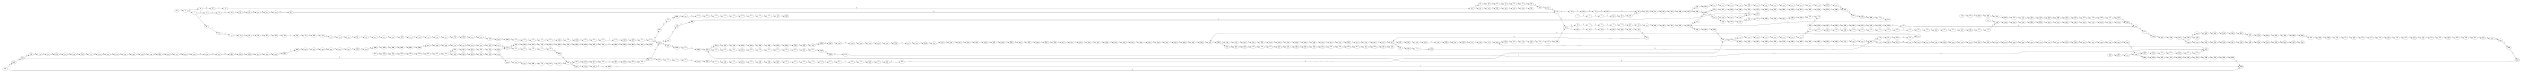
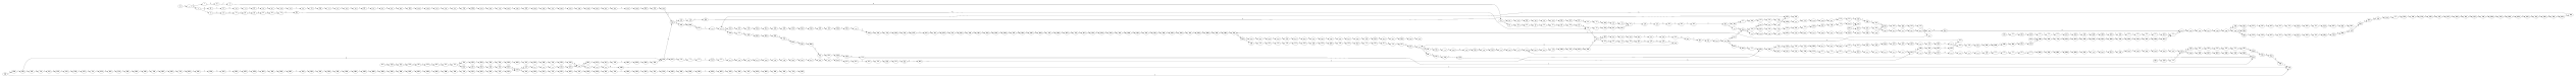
  strict digraph {
    fontname="Fira Sans"
    rankdir=LR
    node [fontname="Fira Sans"]
    edge [fontname="Fira Sans"]
    S0
    S1
    S2
    S3
    S4
    S5
    S6
    S7
    S8
    S9
    S10
    S11
    S12
    S13
    S14
    S15
    S16
    S17
    S18
    S19
    S20
    S21
    S22
    S23
    S24
    S25
    S26
    S27
    S28
    S29
    S30
    S31
    S32
    S33
    S34
    S35
    S36
    S37
    S38
    S39
    S40
    S41
    S42
    S43
    S44
+   S45
    S46
    S47
    S48
    S49
    S50
    S51
    S52
    S53
    S54
    S55
    S56
    S57
    S58
    S59
    S60
    S61
    S62
    S63
    S64
    S65
    S66
    S67
    S68
    S69
    S70
    S71
    S72
    S73
    S74
    S75
    S76
    S77
    S78
    S79
    S80
    S81
    S82
    S83
    S84
    S85
    S86
    S87
    S88
    S89
    S90
    S91
    S92
    S93
    S94
    S95
    S96
    S97
    S98
    S99
    S100
    S101
    S102
    S103
    S104
    S105
    S106
    S107
    S108
    S109
    S110
    S111
    S112
    S113
    S114
    S115
    S116
    S117
    S118
    S119
    S120
    S121
    S122
    S123
    S124
    S125
    S126
    S127
    S128
    S129
    S130
    S131
    S132
    S133
    S134
    S135
    S136
    S137
    S138
    S139
    S140
    S141
    S142
    S143
    S144
    S145
    S146
    S147
    S148
    S149
    S150
    S151
    S152
    S153
    S154
    S155
    S156
    S157
    S158
    S159
    S160
    S161
    S162
    S163
    S165
    S166
    S167
    S168
    S169
    S170
    S171
    S172
    S173
    S176
    S177
    S178
    S179
    S180
    S181
    S182
    S183
    S184
    S174
    S185
    S175
    S186
    S187
    S188
    S189
    S190
    S191
    S192
    S193
    S194
    S195
    S196
    S197
    S198
    S199
    S200
    S201
    S202
    S203
    S204
    S205
    S206
    S207
    S208
    S209
    S210
    S211
    S212
    S213
    S214
    S215
    S216
    S217
    S218
    S219
    S220
    S221
    S222
    S223
    S224
    S225
    S226
    S227
    S228
    S229
    S230
    S231
    S232
    S233
    S234
    S235
    S236
    S237
    S238
    S239
    S240
    S241
    S242
    S243
    S244
    S245
    S246
    S248
    S249
    S250
    S251
    S252
    S253
    S254
    S255
    S256
    S257
    S258
    S247
    S259
    S260
    S261
    S262
    S263
    S264
    S265
    S266
    S267
    S268
    S269
    S270
    S271
    S272
    S273
    S274
    S275
    S276
    S277
    S278
    S279
    S280
    S281
    S282
    S283
    S284
    S285
    S286
    S287
    S288
    S289
    S290
    S291
    S292
    S293
    S294
    S295
    S296
    S297
    S298
    S299
    S300
    S301
    S302
    S303
    S304
    S305
    S306
    S307
    S308
    S309
    S310
    S311
    S312
    S313
    S314
    S315
    S316
    S317
    S318
    S319
    S320
    S321
    S322
    S323
    S324
    S325
    S326
    S327
    S328
    S329
    S330
    S331
    S332
    S333
    S334
    S335
    S336
    S337
    S338
    S339
    S340
    S341
    S342
    S343
    S344
    S345
    S346
    S347
    S348
    S349
    S350
    S351
    S352
    S353
    S354
    S355
    S356
    S357
    S358
    S359
    S360
    S361
    S362
    S363
    S364
    S365
    S366
    S367
    S368
    S369
    S370
    S371
    S372
    S373
    S374
    S375
    S376
    S377
    S378
    S379
    S380
    S381
    S382
    S383
    S384
    S385
    S386
    S387
    S388
    S389
    S390
    S391
    S392
    S393
    S394
    S395
    S396
    S397
    S398
    S399
    S400
    S402
    S403
    S404
    S405
    S406
    S407
    S408
    S401
    S409
    S410
    S411
    S412
    S413
    S414
    S415
    S416
    S417
    S418
    S419
    S420
    S421
    S422
    S423
    S424
    S425
    S426
    S427
    S428
    S429
    S430
    S431
    S432
    S433
    S434
    S435
    S436
    S437
    S438
    S439
    S440
    S441
    S442
    S443
    S444
    S445
    S446
    S447
    S448
    S449
    S450
    S451
    S452
    S453
    S454
    S455
    S456
    S457
    S458
    S459
    S460
    S461
    S462
    S463
    S464
    S465
    S466
    S467
    S468
    S469
    S470
    S471
    S472
    S473
    S474
    S475
    S476
    S477
    S478
    S479
    S480
    S481
    S482
    S484
    S485
    S486
    S488
    S489
    S483
    S490
    S491
    S492
    S493
    S487
    S494
    S495
    S496
    S497
    S498
    S499
    S500
    S501
    S502
    S503
    S504
    S505
    S506
    S507
    S508
    S509
    S510
    S511
    S512
    S513
    S514
    S515
    S516
    S517
    S518
    S519
    S520
    S521
    S522
    S523
    S524
    S525
    S526
    S527
    S528
    S529
    S530
    S531
    S532
    S533
    S534
    S535
    S536
    S537
    S538
    S539
    S540
    S541
    S542
    S543
    S544
    S545
    S546
    S547
    S548
    S549
    S550
    S551
    S552
    S553
    S554
    S555
    S556
    S557
    S558
    S559
    S560
    n561 [label=S961]
    S562
    S563
    S564
    S565
    S566
    S567
    S568
    S569
    S570
    S571
    S572
    S573
    S574
    S575
    S576
    S577
    S578
    S579
    S580
    S581
    S582
    S583
    S584
    S585
    S586
    S587
    S588
    S589
    S590
    S591
    S592
    S593
    S594
    S595
    S596
    S597
    S598
    S599
    S600
    S601
    S602
    S603
    S604
    S605
    S606
    S607
    S608
    S609
    S610
    S611
    S612
    S613
    S614
    S615
    S616
    S617
    S618
    S619
    S620
    S621
    S622
    S623
    S624
    S625
    S626
    S627
    S628
    S629
    S630
    S631
    S632
    S633
    S634
    S635
    S636
    S637
    S638
    S639
    S640
    S641
    S642
    S643
    S644
    S645
    S646
    S647
    S648
    S649
    S650
    S651
    S652
    S653
    S654
    S655
    S656
    n657 [label=S757]
    S658
    S659
    S660
    S661
    S662
    S663
    S664
    S665
    S666
    S667
    S668
    S669
    S670
    S671
    S672
    S673
    S674
    S675
    S676
    S677
    S678
    S679
    S680
    S681
    S682
    S683
    S684
    S685
    S686
    S687
    n688 [label=S988]
    S689
    S690
    S691
    S692
    S693
    S694
    S695
    S696
    S697
    S698
    S699
    S700
    S701
    S702
    S703
    S704
    S705
    S0 -> S1 [label=T]
    S1 -> S2 [label=G]
    S1 -> S3 [label=C]
    S2 -> S4 [label=A]
    S2 -> S5 [label=C]
    S3 -> S6 [label=G]
    S4 -> S7 [label=C]
    S5 -> S8 [label=C]
    S6 -> S9 [label=C]
    S7 -> S10 [label=G]
    S8 -> S11 [label=G]
    S9 -> S12 [label=G]
    S10 -> S13 [label=T]
    S11 -> S14 [label=C]
    S12 -> S15 [label=C]
    S12 -> S16 [label=T]
    S13 -> S17 [label=G]
    S14 -> S18 [label=C]
    S15 -> S19 [label=A]
    S16 -> S20 [label=A]
    S17 -> S21 [label=G]
    S18 -> S22 [label=G]
    S19 -> S23 [label=G]
    S20 -> S24 [label=G]
    S21 -> S25 [label=G]
    S22 -> S26 [label=G]
    S23 -> S27 [label=C]
    S24 -> S28 [label=C]
    S25 -> S29 [label=T]
    S26 -> S30 [label=T]
    S27 -> S31 [label=C]
    S28 -> S32 [label=C]
    S29 -> S33 [label=A]
    S30 -> S34 [label=G]
    S31 -> S35 [label=G]
    S32 -> S36 [label=G]
    S33 -> S37 [label=C]
    S34 -> S38 [label=G]
    S35 -> S39 [label=G]
    S36 -> S40 [label=C]
    S37 -> S41 [label=T]
    S38 -> S42 [label=T]
    S38 -> S43 [label=A]
    S39 -> S44 [label=T]
+   S40 -> S45 [label=T]
    S41 -> S46 [label=A]
    S42 -> S47 [label=G]
    S42 -> S48 [label=T]
    S43 -> S49 [label=A]
    S44 -> S50 [label=G]
+   S45 -> S51 [label=G]
    S46 -> S52 [label=T]
    S47 -> S53 [label=G]
    S48 -> S54 [label=A]
    S49 -> S55 [label=G]
    S50 -> S38 [label=G]
    S51 -> S56 [label=G]
    S52 -> S57 [label=T]
    S53 -> S58 [label=A]
    S54 -> S59 [label=G]
    S55 -> S60 [label=A]
    S56 -> S61 [label=A]
    S57 -> S62 [label=G]
    S58 -> S63 [label=A]
    S59 -> S64 [label=A]
    S60 -> S65 [label=A]
    S61 -> S66 [label=A]
    S62 -> S67 [label=G]
    S63 -> S68 [label=C]
    S64 -> S69 [label=A]
    S65 -> S70 [label=C]
    S66 -> S71 [label=G]
    S67 -> S72 [label=A]
    S68 -> S73 [label=C]
    S69 -> S74 [label=G]
    S70 -> S75 [label=G]
    S71 -> S76 [label=A]
    S72 -> S77 [label=A]
    S73 -> S78 [label=T]
    S74 -> S79 [label=G]
    S75 -> S80 [label=G]
    S76 -> S65 [label=A]
    S77 -> S81 [label=C]
    S78 -> S82 [label=C]
    S79 -> S83 [label=G]
    S80 -> S84 [label=C]
    S81 -> S85 [label=G]
    S82 -> S86 [label=G]
    S83 -> S87 [label=G]
    S84 -> S88 [label=A]
    S85 -> S89 [label=G]
    S86 -> S90 [label=G]
    S87 -> S91 [label=T]
    S87 -> S92 [label=G]
    S88 -> S93 [label=C]
    S89 -> S94 [label=T]
    S90 -> S95 [label=C]
    S91 -> S96 [label=C]
    S92 -> S97 [label=T]
    S93 -> S98 [label=C]
    S93 -> S99 [label=T]
    S94 -> S100 [label=A]
    S95 -> S101 [label=A]
    S96 -> S102 [label=T]
    S97 -> S103 [label=C]
    S98 -> S104 [label=G]
    S99 -> S105 [label=G]
    S100 -> S106 [label=C]
    S101 -> S107 [label=C]
    S102 -> S108 [label=C]
    S103 -> S109 [label=C]
    S104 -> S110 [label=A]
    S104 -> S111 [label=G]
    S105 -> S112 [label=G]
    S106 -> S113 [label=G]
    S107 -> S114 [label=G]
    S107 -> S115 [label=C]
    S108 -> S116 [label=T]
    S109 -> S117 [label=G]
    S110 -> S118 [label=G]
    S110 -> S119 [label=A]
    S111 -> S120 [label=G]
    S112 -> S121 [label=G]
    S113 -> S122 [label=A]
    S114 -> S123 [label=C]
    S115 -> S104 [label=G]
    S116 -> S124 [label=C]
    S117 -> S125 [label=C]
    S117 -> S126 [label=T]
    S118 -> S127 [label=T]
    S119 -> S128 [label=T]
    S120 -> S129 [label=A]
    S121 -> S130 [label=A]
    S122 -> S131 [label=A]
    S123 -> S132 [label=G]
    S124 -> S133 [label=G]
    S125 -> S134 [label=C]
    S126 -> S135 [label=C]
    S127 -> S136 [label=C]
    S128 -> S137 [label=G]
    S129 -> S138 [label=A]
    S130 -> S139 [label=A]
    S131 -> S140 [label=G]
    S132 -> S141 [label=C]
    S133 -> S142 [label=T]
    S134 -> S143 [label=G]
    S135 -> S144 [label=G]
    S136 -> S145 [label=C]
    S137 -> S146 [label=T]
    S138 -> S147 [label=T]
    S139 -> S148 [label=C]
    S140 -> S149 [label=A]
    S141 -> S150 [label=G]
    S142 -> S151 [label=G]
    S143 -> S152 [label=G]
    S144 -> S153 [label=G]
    S145 -> S154 [label=A]
    S146 -> S155 [label=A]
    S147 -> S156 [label=T]
    S148 -> S157 [label=T]
    S149 -> S158 [label=A]
    S150 -> S159 [label=C]
    S150 -> S160 [label=G]
    S151 -> S161 [label=G]
    S152 -> S162 [label=A]
    S153 -> S163 [label=A]
    S155 -> S165 [label=G]
    S156 -> S166 [label=G]
    S157 -> S167 [label=G]
    S158 -> S168 [label=G]
    S159 -> S169 [label=G]
    S160 -> S170 [label=C]
    S161 -> S171 [label=T]
    S162 -> S172 [label=A]
    S163 -> S173 [label=A]
    S165 -> S176 [label=T]
    S166 -> S177 [label=A]
    S167 -> S178 [label=G]
    S168 -> S179 [label=T]
    S169 -> S180 [label=T]
    S170 -> S181 [label=T]
    S171 -> S182 [label=A]
    S172 -> S183 [label=C]
    S173 -> S184 [label=C]
    S176 -> S187 [label=T]
    S177 -> S188 [label=A]
    S178 -> S189 [label=A]
    S179 -> S190 [label=G]
    S180 -> S191 [label=C]
    S181 -> S192 [label=G]
    S182 -> S193 [label=C]
    S183 -> S194 [label=T]
    S184 -> S195 [label=A]
    S184 -> S196 [label=T]
    S174 -> S185 [label=A]
    S185 -> S197 [label=G]
    S175 -> S186 [label=T]
    S186 -> S198 [label=T]
    S187 -> S199 [label=T]
    S188 -> S200 [label=C]
    S189 -> S201 [label=C]
    S190 -> S202 [label=T]
    S191 -> S203 [label=G]
    S192 -> S204 [label=G]
    S193 -> S205 [label=C]
    S194 -> S206 [label=G]
    S195 -> S207 [label=G]
    S196 -> S208 [label=A]
    S197 -> S209 [label=G]
    S198 -> S210 [label=C]
    S199 -> S211 [label=C]
    S200 -> S212 [label=C]
    S201 -> S213 [label=C]
    S202 -> S214 [label=C]
    S203 -> S215 [label=A]
    S204 -> S216 [label=A]
    S205 -> S217 [label=G]
    S206 -> S218 [label=C]
    S207 -> S219 [label=G]
    S208 -> S220 [label=C]
    S209 -> S221 [label=G]
    S210 -> S222 [label=A]
    S211 -> S223 [label=A]
    S212 -> S224 [label=C]
    S213 -> S225 [label=C]
    S214 -> S226 [label=C]
    S215 -> S227 [label=C]
    S216 -> S228 [label=A]
    S217 -> S229 [label=G]
    S218 -> S230 [label=A]
    S219 -> S231 [label=A]
    S220 -> S232 [label=A]
    S221 -> S233 [label=T]
    S222 -> S234 [label=C]
    S223 -> S235 [label=C]
    S224 -> S236 [label=G]
    S225 -> S237 [label=G]
    S226 -> S238 [label=T]
    S227 -> S239 [label=G]
    S228 -> S240 [label=T]
    S229 -> S241 [label=T]
    S230 -> S242 [label=A]
    S231 -> S243 [label=A]
    S232 -> S244 [label=A]
    S233 -> S245 [label=C]
    S234 -> S246 [label=G]
    S236 -> S248 [label=T]
    S237 -> S249 [label=T]
    S238 -> S250 [label=G]
    S239 -> S251 [label=C]
    S240 -> S252 [label=G]
    S241 -> S253 [label=G]
    S242 -> S254 [label=C]
    S243 -> S255 [label=T]
    S244 -> S256 [label=C]
    S245 -> S257 [label=A]
    S246 -> S258 [label=C]
    S248 -> S260 [label=C]
    S249 -> S261 [label=C]
    S250 -> S262 [label=G]
    S251 -> S263 [label=G]
    S252 -> S264 [label=G]
    S253 -> S265 [label=G]
    S254 -> S266 [label=C]
    S255 -> S267 [label=A]
    S256 -> S268 [label=G]
    S257 -> S269 [label=C]
    S258 -> S270 [label=C]
    S247 -> S235 [label=T]
    S247 -> S259 [label=C]
    S259 -> S271 [label=C]
    S260 -> S272 [label=T]
    S261 -> S272 [label=T]
    S262 -> S273 [label=C]
    S263 -> S274 [label=C]
    S264 -> S275 [label=G]
    S265 -> S42 [label=T]
    S266 -> S276 [label=A]
    S267 -> S277 [label=G]
    S268 -> S278 [label=A]
    S269 -> S279 [label=T]
    S270 -> S280 [label=C]
    S271 -> S281 [label=T]
    S272 -> S282 [label=C]
    S273 -> S283 [label=C]
    S274 -> S284 [label=C]
    S275 -> S285 [label=G]
    S276 -> S286 [label=G]
    S277 -> S287 [label=T]
    S278 -> S288 [label=A]
    S279 -> S289 [label=C]
    S280 -> S290 [label=T]
    S281 -> S291 [label=T]
    S282 -> S292 [label=G]
    S283 -> S293 [label=T]
    S284 -> S294 [label=T]
    S285 -> S295 [label=T]
    S286 -> S296 [label=A]
    S287 -> S297 [label=C]
    S288 -> S298 [label=A]
    S289 -> S299 [label=G]
    S290 -> S300 [label=T]
    S291 -> S301 [label=T]
    S292 -> S302 [label=G]
    S293 -> S303 [label=G]
    S294 -> S304 [label=C]
    S295 -> S305 [label=C]
    S296 -> S306 [label=A]
    S297 -> S307 [label=T]
    S298 -> S308 [label=A]
    S299 -> S309 [label=C]
    S300 -> S310 [label=C]
    S301 -> S311 [label=C]
    S302 -> S312 [label=C]
    S303 -> S313 [label=G]
    S304 -> S314 [label=G]
    S305 -> S315 [label=C]
    S306 -> S316 [label=C]
    S307 -> S317 [label=C]
    S308 -> S318 [label=C]
    S309 -> S319 [label=T]
    S310 -> S320 [label=A]
    S311 -> S321 [label=A]
    S312 -> S322 [label=A]
    S313 -> S323 [label=G]
    S314 -> S324 [label=G]
    S315 -> S117 [label=G]
    S316 -> S325 [label=A]
    S317 -> S326 [label=T]
    S318 -> S327 [label=A]
    S319 -> S328 [label=T]
    S320 -> S329 [label=T]
    S321 -> S330 [label=T]
    S322 -> S107 [label=C]
    S323 -> S331 [label=T]
    S324 -> S332 [label=G]
    S325 -> S333 [label=G]
    S326 -> S334 [label=C]
    S327 -> S335 [label=G]
    S328 -> S336 [label=C]
    S329 -> S337 [label=C]
    S330 -> S338 [label=C]
    S331 -> S339 [label=C]
    S332 -> S340 [label=C]
    S333 -> S341 [label=C]
    S334 -> S342 [label=T]
    S335 -> S343 [label=A]
    S336 -> S344 [label=A]
    S337 -> S345 [label=C]
    S338 -> S346 [label=C]
    S339 -> S347 [label=C]
    S340 -> S348 [label=T]
    S341 -> S349 [label=C]
    S342 -> S350 [label=G]
    S343 -> S351 [label=A]
    S344 -> S352 [label=T]
    S345 -> S353 [label=A]
    S346 -> S353 [label=A]
    S347 -> S354 [label=C]
    S348 -> S355 [label=C]
    S349 -> S356 [label=G]
    S350 -> S357 [label=A]
    S351 -> S358 [label=G]
    S352 -> S359 [label=C]
    S353 -> S360 [label=G]
    S354 -> S361 [label=G]
    S355 -> S362 [label=A]
    S356 -> S363 [label=T]
    S357 -> S364 [label=G]
    S358 -> S365 [label=G]
    S359 -> S345 [label=C]
    S360 -> S366 [label=A]
    S361 -> S367 [label=A]
    S362 -> S368 [label=C]
    S363 -> S369 [label=C]
    S364 -> S370 [label=T]
    S365 -> S371 [label=G]
    S366 -> S372 [label=A]
    S367 -> S373 [label=G]
    S367 -> S374 [label=A]
    S368 -> S375 [label=G]
    S369 -> S376 [label=C]
    S370 -> S377 [label=A]
    S371 -> S87 [label=G]
    S372 -> S378 [label=C]
    S373 -> S379 [label=T]
    S374 -> S380 [label=G]
    S375 -> S381 [label=T]
    S376 -> S382 [label=T]
    S378 -> S383 [label=C]
    S379 -> S384 [label=C]
    S380 -> S385 [label=T]
    S381 -> S386 [label=C]
    S382 -> S387 [label=C]
    S383 -> S388 [label=A]
    S383 -> S389 [label=G]
    S384 -> S145 [label=C]
    S385 -> S390 [label=C]
    S386 -> S391 [label=C]
    S387 -> S392 [label=T]
    S388 -> S393 [label=G]
    S388 -> S394 [label=C]
    S389 -> S395 [label=G]
    S390 -> S396 [label=G]
    S391 -> S397 [label=A]
    S392 -> S398 [label=T]
    S392 -> S399 [label=G]
    S393 -> S400 [label=A]
    S395 -> S402 [label=A]
    S396 -> S403 [label=C]
    S396 -> S404 [label=A]
    S397 -> S405 [label=G]
    S398 -> S406 [label=C]
    S399 -> S407 [label=T]
    S400 -> S408 [label=C]
    S402 -> S410 [label=C]
    S403 -> S411 [label=G]
    S404 -> S412 [label=G]
    S405 -> S413 [label=C]
    S406 -> S414 [label=T]
    S407 -> S415 [label=C]
    S408 -> S416 [label=T]
    S401 -> S409 [label=A]
    S409 -> S417 [label=C]
    S410 -> S418 [label=G]
    S411 -> S419 [label=G]
    S412 -> S420 [label=G]
    S413 -> S186 [label=T]
    S414 -> S421 [label=C]
    S415 -> S422 [label=G]
    S416 -> S423 [label=C]
    S417 -> S424 [label=C]
    S418 -> S425 [label=C]
    S419 -> S426 [label=C]
    S420 -> S427 [label=T]
    S421 -> S428 [label=G]
    S422 -> S429 [label=T]
    S423 -> S430 [label=C]
    S424 -> S431 [label=C]
    S425 -> S432 [label=C]
    S426 -> S433 [label=T]
    S427 -> S434 [label=A]
    S428 -> S435 [label=G]
    S429 -> S436 [label=G]
    S430 -> S437 [label=C]
    S431 -> S438 [label=C]
    S432 -> S439 [label=C]
    S433 -> S440 [label=A]
    S434 -> S441 [label=T]
    S435 -> S442 [label=A]
    S436 -> S443 [label=G]
    S437 -> S444 [label=A]
    S438 -> S445 [label=T]
    S439 -> S446 [label=A]
    S440 -> S447 [label=T]
    S441 -> S448 [label=A]
    S442 -> S449 [label=G]
    S443 -> S450 [label=T]
    S444 -> S451 [label=T]
    S445 -> S452 [label=T]
    S446 -> S453 [label=T]
    S447 -> S454 [label=A]
    S448 -> S455 [label=A]
    S449 -> S456 [label=A]
    S450 -> S182 [label=A]
    S451 -> S457 [label=C]
    S452 -> S458 [label=C]
    S453 -> S459 [label=C]
    S454 -> S460 [label=G]
    S455 -> S461 [label=G]
    S456 -> S462 [label=G]
    S457 -> S463 [label=T]
    S458 -> S464 [label=C]
    S458 -> S465 [label=G]
    S459 -> S466 [label=G]
    S460 -> S467 [label=T]
    S461 -> S468 [label=T]
    S462 -> S469 [label=G]
    S463 -> S470 [label=G]
    S464 -> S471 [label=T]
    S465 -> S472 [label=A]
    S466 -> S473 [label=T]
    S467 -> S474 [label=A]
    S468 -> S475 [label=C]
    S469 -> S476 [label=T]
    S470 -> S477 [label=C]
    S471 -> S478 [label=G]
    S472 -> S479 [label=T]
    S473 -> S480 [label=C]
    S474 -> S481 [label=G]
    S475 -> S482 [label=G]
    S477 -> S484 [label=C]
    S478 -> S485 [label=T]
    S479 -> S486 [label=C]
    S481 -> S488 [label=C]
    S482 -> S489 [label=T]
    S484 -> S491 [label=A]
    S485 -> S492 [label=C]
    S486 -> S493 [label=G]
    S488 -> S495 [label=C]
    S489 -> S496 [label=G]
    S483 -> S476 [label=C]
    S483 -> S490 [label=C]
    S490 -> S497 [label=C]
    S491 -> S498 [label=G]
    S492 -> S499 [label=C]
    S493 -> S500 [label=T]
    S487 -> S494 [label=T]
    S494 -> S501 [label=C]
    S495 -> S502 [label=G]
    S496 -> S503 [label=G]
    S497 -> S504 [label=A]
    S497 -> S505 [label=G]
    S498 -> S506 [label=T]
    S499 -> S507 [label=T]
    S500 -> S508 [label=T]
    S501 -> S392 [label=T]
    S502 -> S509 [label=A]
    S503 -> S450 [label=T]
    S504 -> S510 [label=G]
    S505 -> S367 [label=A]
    S505 -> S511 [label=G]
    S506 -> S512 [label=C]
    S507 -> S513 [label=A]
    S507 -> S514 [label=T]
    S508 -> S515 [label=T]
    S509 -> S516 [label=A]
    S510 -> S517 [label=A]
    S511 -> S518 [label=A]
    S512 -> S519 [label=G]
    S513 -> S520 [label=C]
    S514 -> S521 [label=G]
    S515 -> S522 [label=G]
    S516 -> S523 [label=A]
    S517 -> S524 [label=G]
    S518 -> S525 [label=G]
    S519 -> S526 [label=T]
    S520 -> S527 [label=T]
    S521 -> S528 [label=T]
    S522 -> S529 [label=T]
    S523 -> S530 [label=C]
    S524 -> S531 [label=C]
    S525 -> S532 [label=G]
    S526 -> S533 [label=A]
    S527 -> S534 [label=A]
    S528 -> S535 [label=A]
    S529 -> S536 [label=A]
    S530 -> S537 [label=C]
    S531 -> S538 [label=C]
    S532 -> S539 [label=C]
    S533 -> S540 [label=A]
    S534 -> S541 [label=C]
    S535 -> S542 [label=G]
    S536 -> S543 [label=G]
    S537 -> S544 [label=C]
    S538 -> S545 [label=A]
    S539 -> S546 [label=G]
    S540 -> S547 [label=G]
    S541 -> S548 [label=C]
    S542 -> S549 [label=G]
    S543 -> S550 [label=G]
    S544 -> S551 [label=C]
    S545 -> S552 [label=C]
    S546 -> S553 [label=T]
    S547 -> S554 [label=A]
    S548 -> S555 [label=A]
    S549 -> S556 [label=A]
    S550 -> S556 [label=A]
    S551 -> S557 [label=G]
    S552 -> S558 [label=G]
    S553 -> S559 [label=G]
    S554 -> S560 [label=C]
    S555 -> n561 [label=G]
    S556 -> S562 [label=G]
    S556 -> S563 [label=A]
    S557 -> S564 [label=A]
    S558 -> S565 [label=G]
    S559 -> S566 [label=G]
    S560 -> S567 [label=G]
    n561 -> S568 [label=G]
    S562 -> S569 [label=A]
    S563 -> S570 [label=A]
    S564 -> S571 [label=C]
    S565 -> S572 [label=T]
    S566 -> S573 [label=T]
    S567 -> S574 [label=G]
    S568 -> S575 [label=A]
    S569 -> S576 [label=G]
    S570 -> S577 [label=G]
    S571 -> S578 [label=T]
    S572 -> S579 [label=T]
    S573 -> S580 [label=A]
    S574 -> S581 [label=C]
    S575 -> S582 [label=G]
    S576 -> S583 [label=G]
    S577 -> S584 [label=G]
    S578 -> S585 [label=A]
    S579 -> S586 [label=A]
    S580 -> S587 [label=T]
    S581 -> S588 [label=T]
    S582 -> S589 [label=A]
    S583 -> S476 [label=T]
    S584 -> S590 [label=T]
    S585 -> S591 [label=G]
    S586 -> S592 [label=C]
    S587 -> S593 [label=G]
    S588 -> S594 [label=C]
    S589 -> S595 [label=G]
    S590 -> S596 [label=C]
    S591 -> S597 [label=A]
    S592 -> S598 [label=T]
    S593 -> S599 [label=A]
    S594 -> S600 [label=T]
    S595 -> S601 [label=T]
    S596 -> S602 [label=C]
    S597 -> S603 [label=A]
    S598 -> S604 [label=G]
    S599 -> S605 [label=G]
    S600 -> S606 [label=C]
    S601 -> S607 [label=C]
    S602 -> S608 [label=C]
    S603 -> S609 [label=T]
    S604 -> S610 [label=C]
    S605 -> S611 [label=C]
    S606 -> S612 [label=G]
    S607 -> S613 [label=A]
    S608 -> S505 [label=G]
    S609 -> S614 [label=C]
    S610 -> S615 [label=A]
    S611 -> S616 [label=G]
    S612 -> S617 [label=A]
    S613 -> S618 [label=G]
    S614 -> S619 [label=G]
    S615 -> S620 [label=G]
    S616 -> S621 [label=G]
    S617 -> S622 [label=A]
    S618 -> S623 [label=G]
    S619 -> S624 [label=G]
    S620 -> S625 [label=A]
    S621 -> S626 [label=T]
    S622 -> S627 [label=G]
    S623 -> S628 [label=A]
    S624 -> S629 [label=G]
    S625 -> S630 [label=C]
    S626 -> S631 [label=C]
    S627 -> S632 [label=T]
    S628 -> S633 [label=C]
    S629 -> S634 [label=T]
    S630 -> S635 [label=G]
    S631 -> S636 [label=G]
    S632 -> S637 [label=C]
    S633 -> S638 [label=C]
    S634 -> S639 [label=A]
    S635 -> S640 [label=G]
    S636 -> S641 [label=C]
    S637 -> S396 [label=G]
    S638 -> S642 [label=A]
    S639 -> S643 [label=T]
    S640 -> S644 [label=A]
    S641 -> S645 [label=A]
    S642 -> S646 [label=G]
    S643 -> S647 [label=C]
    S644 -> S648 [label=C]
    S645 -> S649 [label=C]
    S646 -> S650 [label=T]
    S647 -> S651 [label=C]
    S648 -> S652 [label=A]
    S649 -> S653 [label=G]
    S650 -> S654 [label=C]
    S651 -> S655 [label=C]
    S652 -> S656 [label=C]
    S653 -> n657 [label=C]
    S654 -> S658 [label=T]
    S655 -> S659 [label=G]
    S656 -> S660 [label=A]
    n657 -> S661 [label=G]
    S658 -> S662 [label=C]
    S659 -> S663 [label=A]
    S660 -> S664 [label=C]
    S661 -> S141 [label=C]
    S662 -> S665 [label=T]
    S663 -> S666 [label=A]
    S664 -> S667 [label=C]
    S665 -> S668 [label=G]
    S666 -> S669 [label=A]
    S667 -> S670 [label=T]
    S668 -> S671 [label=T]
    S669 -> S672 [label=G]
    S670 -> S673 [label=C]
    S671 -> S674 [label=A]
    S672 -> S675 [label=T]
    S673 -> S676 [label=T]
    S675 -> S677 [label=G]
    S676 -> S678 [label=A]
    S677 -> S679 [label=T]
    S678 -> S680 [label=G]
    S679 -> S681 [label=C]
    S680 -> S682 [label=A]
    S681 -> S683 [label=G]
    S682 -> S684 [label=A]
    S683 -> S685 [label=T]
    S684 -> S686 [label=C]
    S685 -> S687 [label=C]
    S686 -> n688 [label=G]
    S687 -> S689 [label=G]
    n688 -> S690 [label=A]
    S689 -> S691 [label=G]
    S690 -> S692 [label=G]
    S691 -> S693 [label=A]
    S692 -> S694 [label=G]
    S693 -> S173 [label=A]
    S694 -> S695 [label=T]
    S695 -> S696 [label=G]
    S696 -> S697 [label=T]
    S697 -> S698 [label=C]
    S698 -> S699 [label=C]
    S699 -> S700 [label=C]
    S700 -> S701 [label=T]
    S701 -> S702 [label=G]
    S702 -> S703 [label=T]
    S703 -> S704 [label=C]
    S704 -> S705 [label=C]
    S705 -> S507 [label=T]
  }
